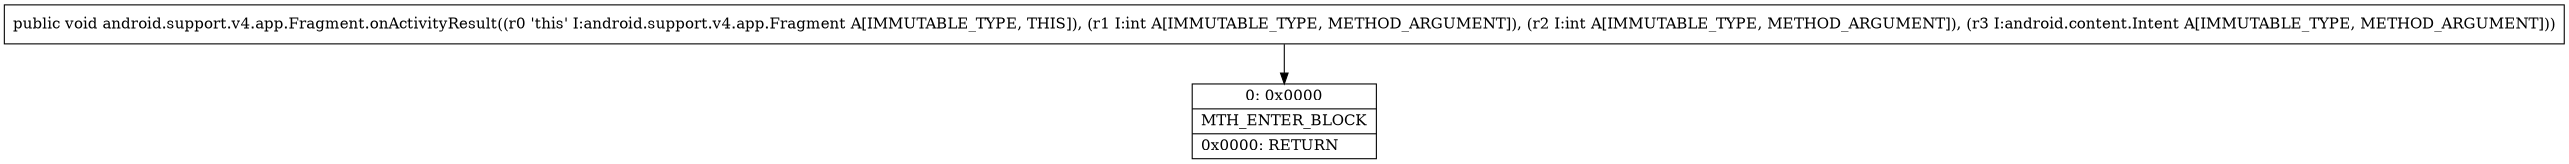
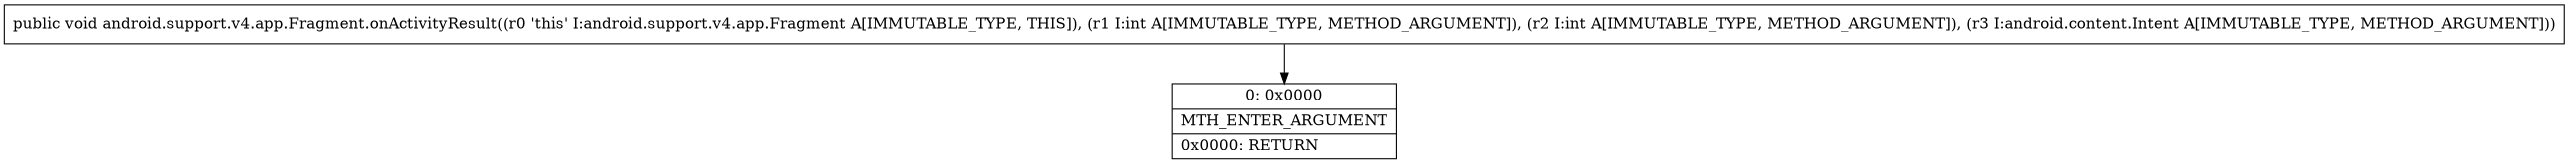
  digraph {
    node [shape=record]
-   n1 [label="{0\:\ 0x0000|MTH_ENTER_BLOCK\l|0x0000: RETURN   \l}"]
+   n1 [label="{0\:\ 0x0000|MTH_ENTER_ARGUMENT\l|0x0000: RETURN   \l}"]
    n2 [label="{public void android.support.v4.app.Fragment.onActivityResult((r0 'this' I:android.support.v4.app.Fragment A[IMMUTABLE_TYPE, THIS]), (r1 I:int A[IMMUTABLE_TYPE, METHOD_ARGUMENT]), (r2 I:int A[IMMUTABLE_TYPE, METHOD_ARGUMENT]), (r3 I:android.content.Intent A[IMMUTABLE_TYPE, METHOD_ARGUMENT])) }"]
    n2 -> n1
  }
